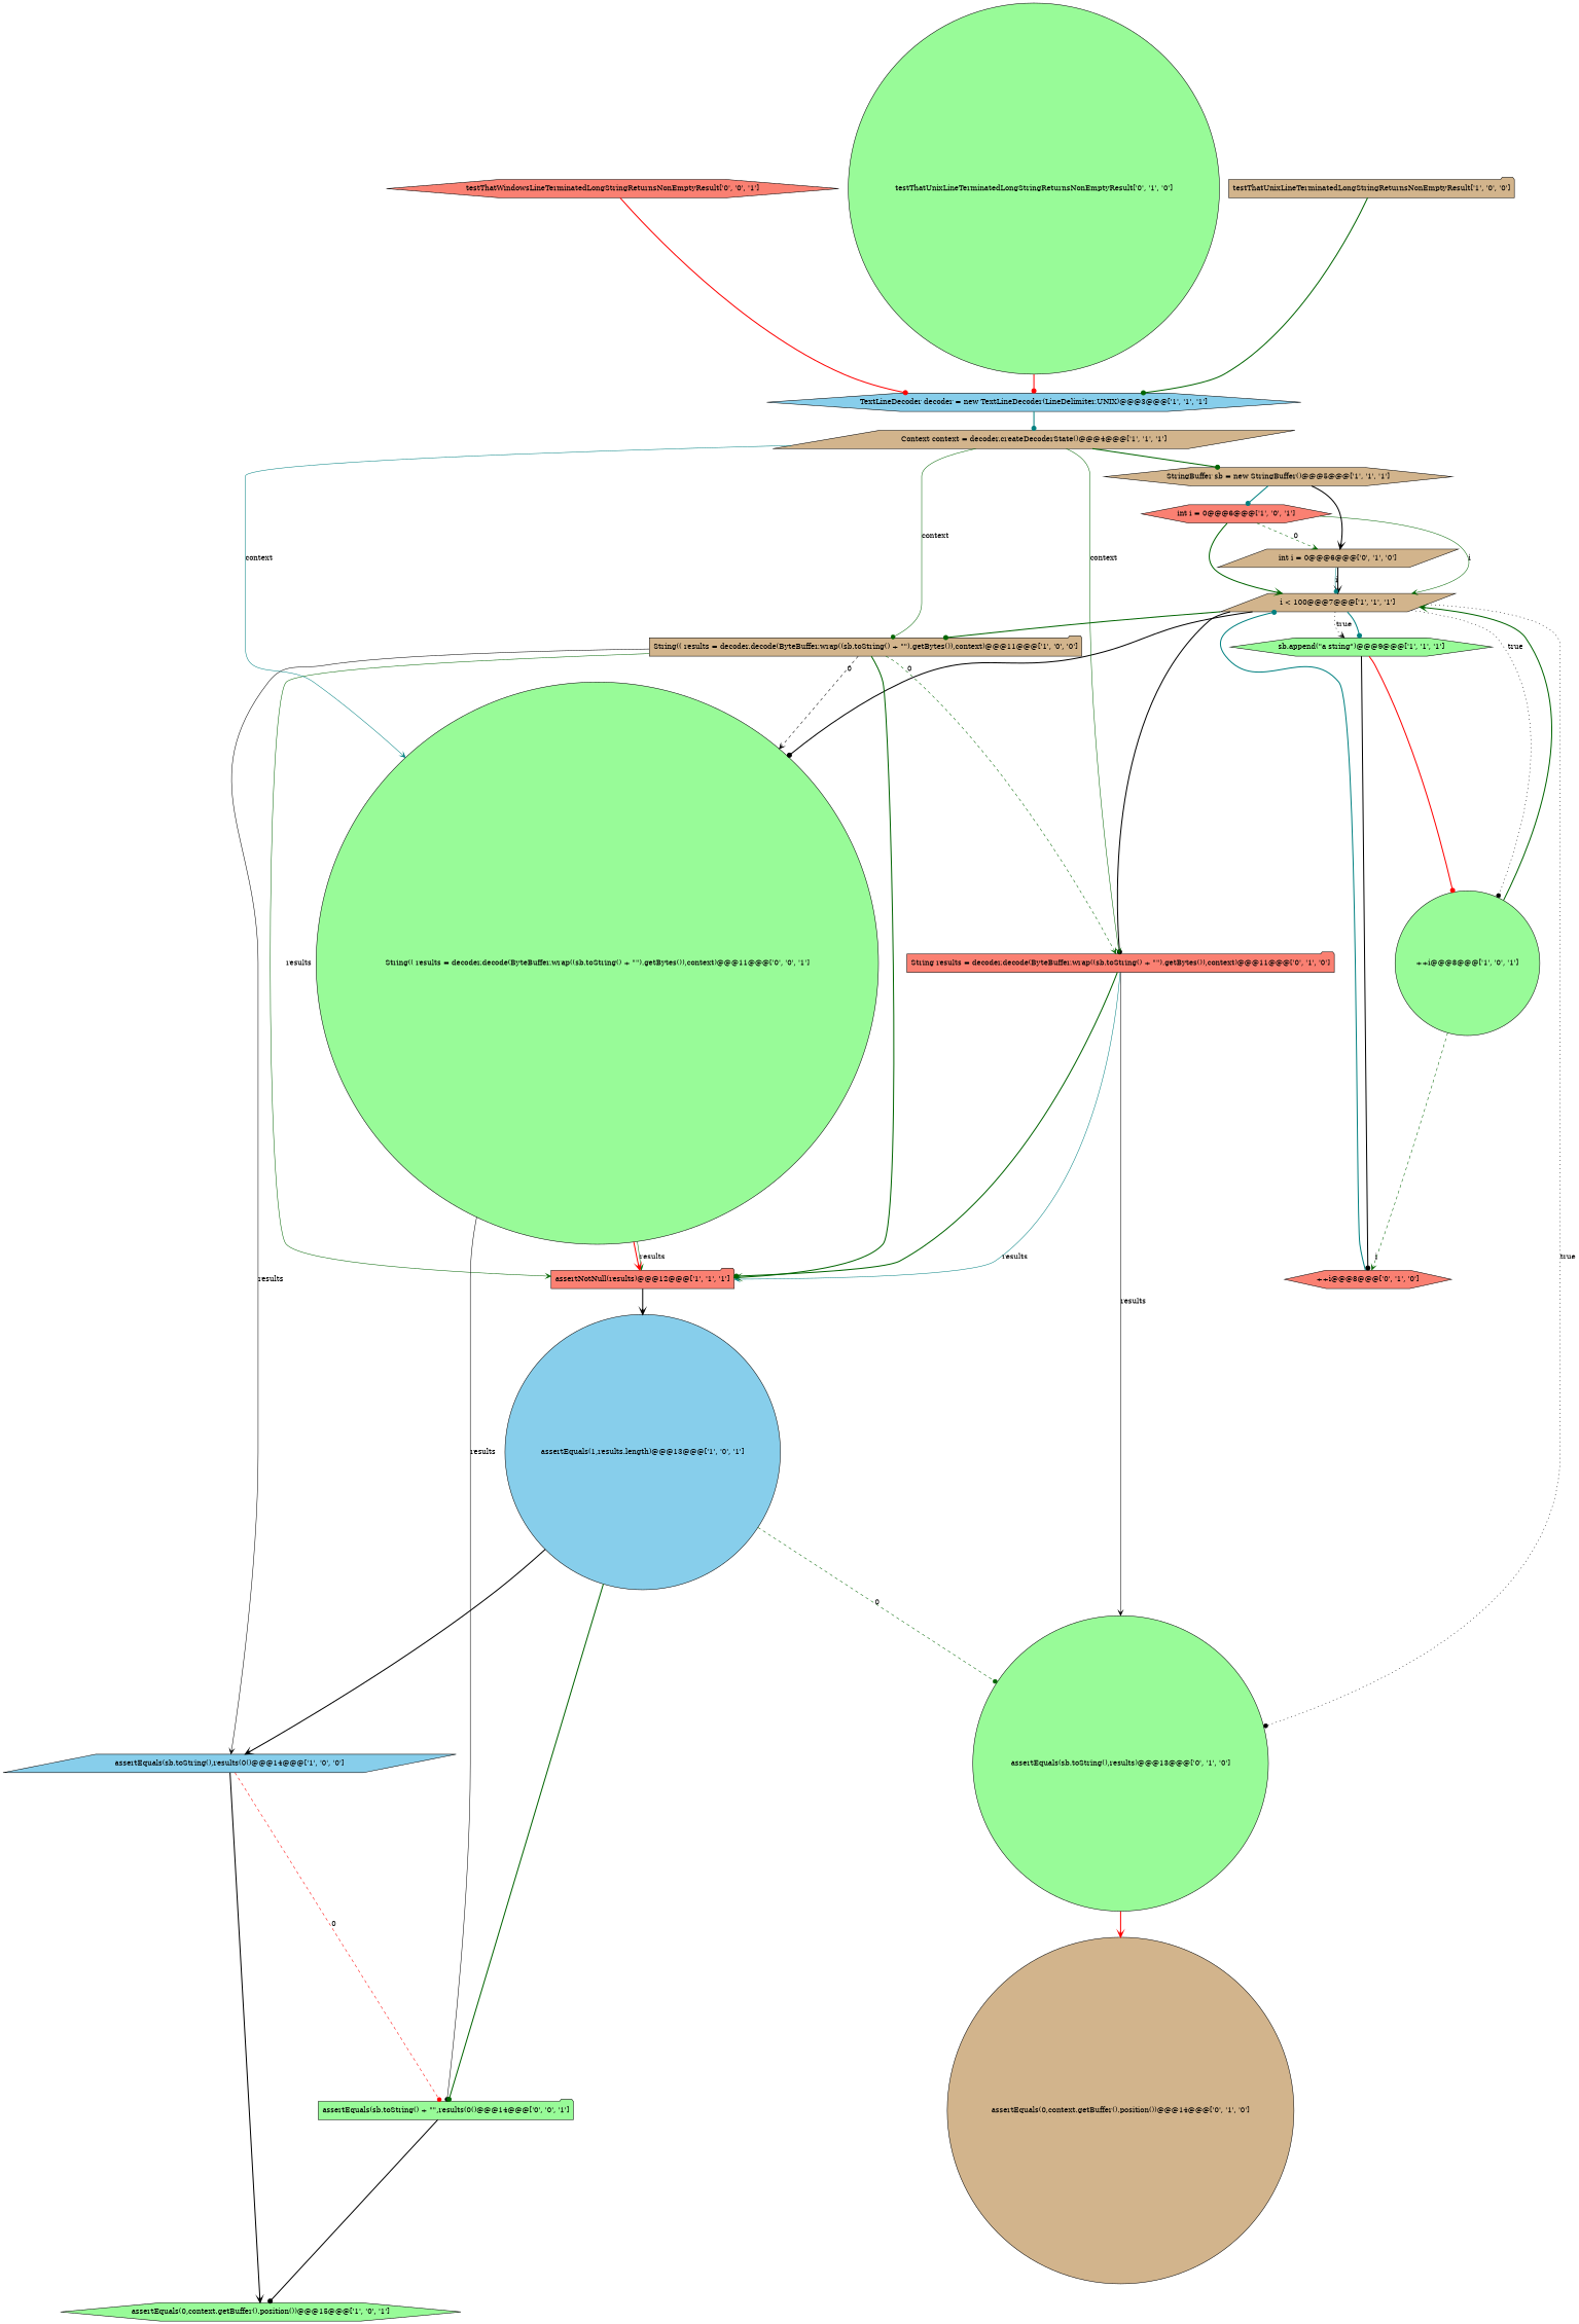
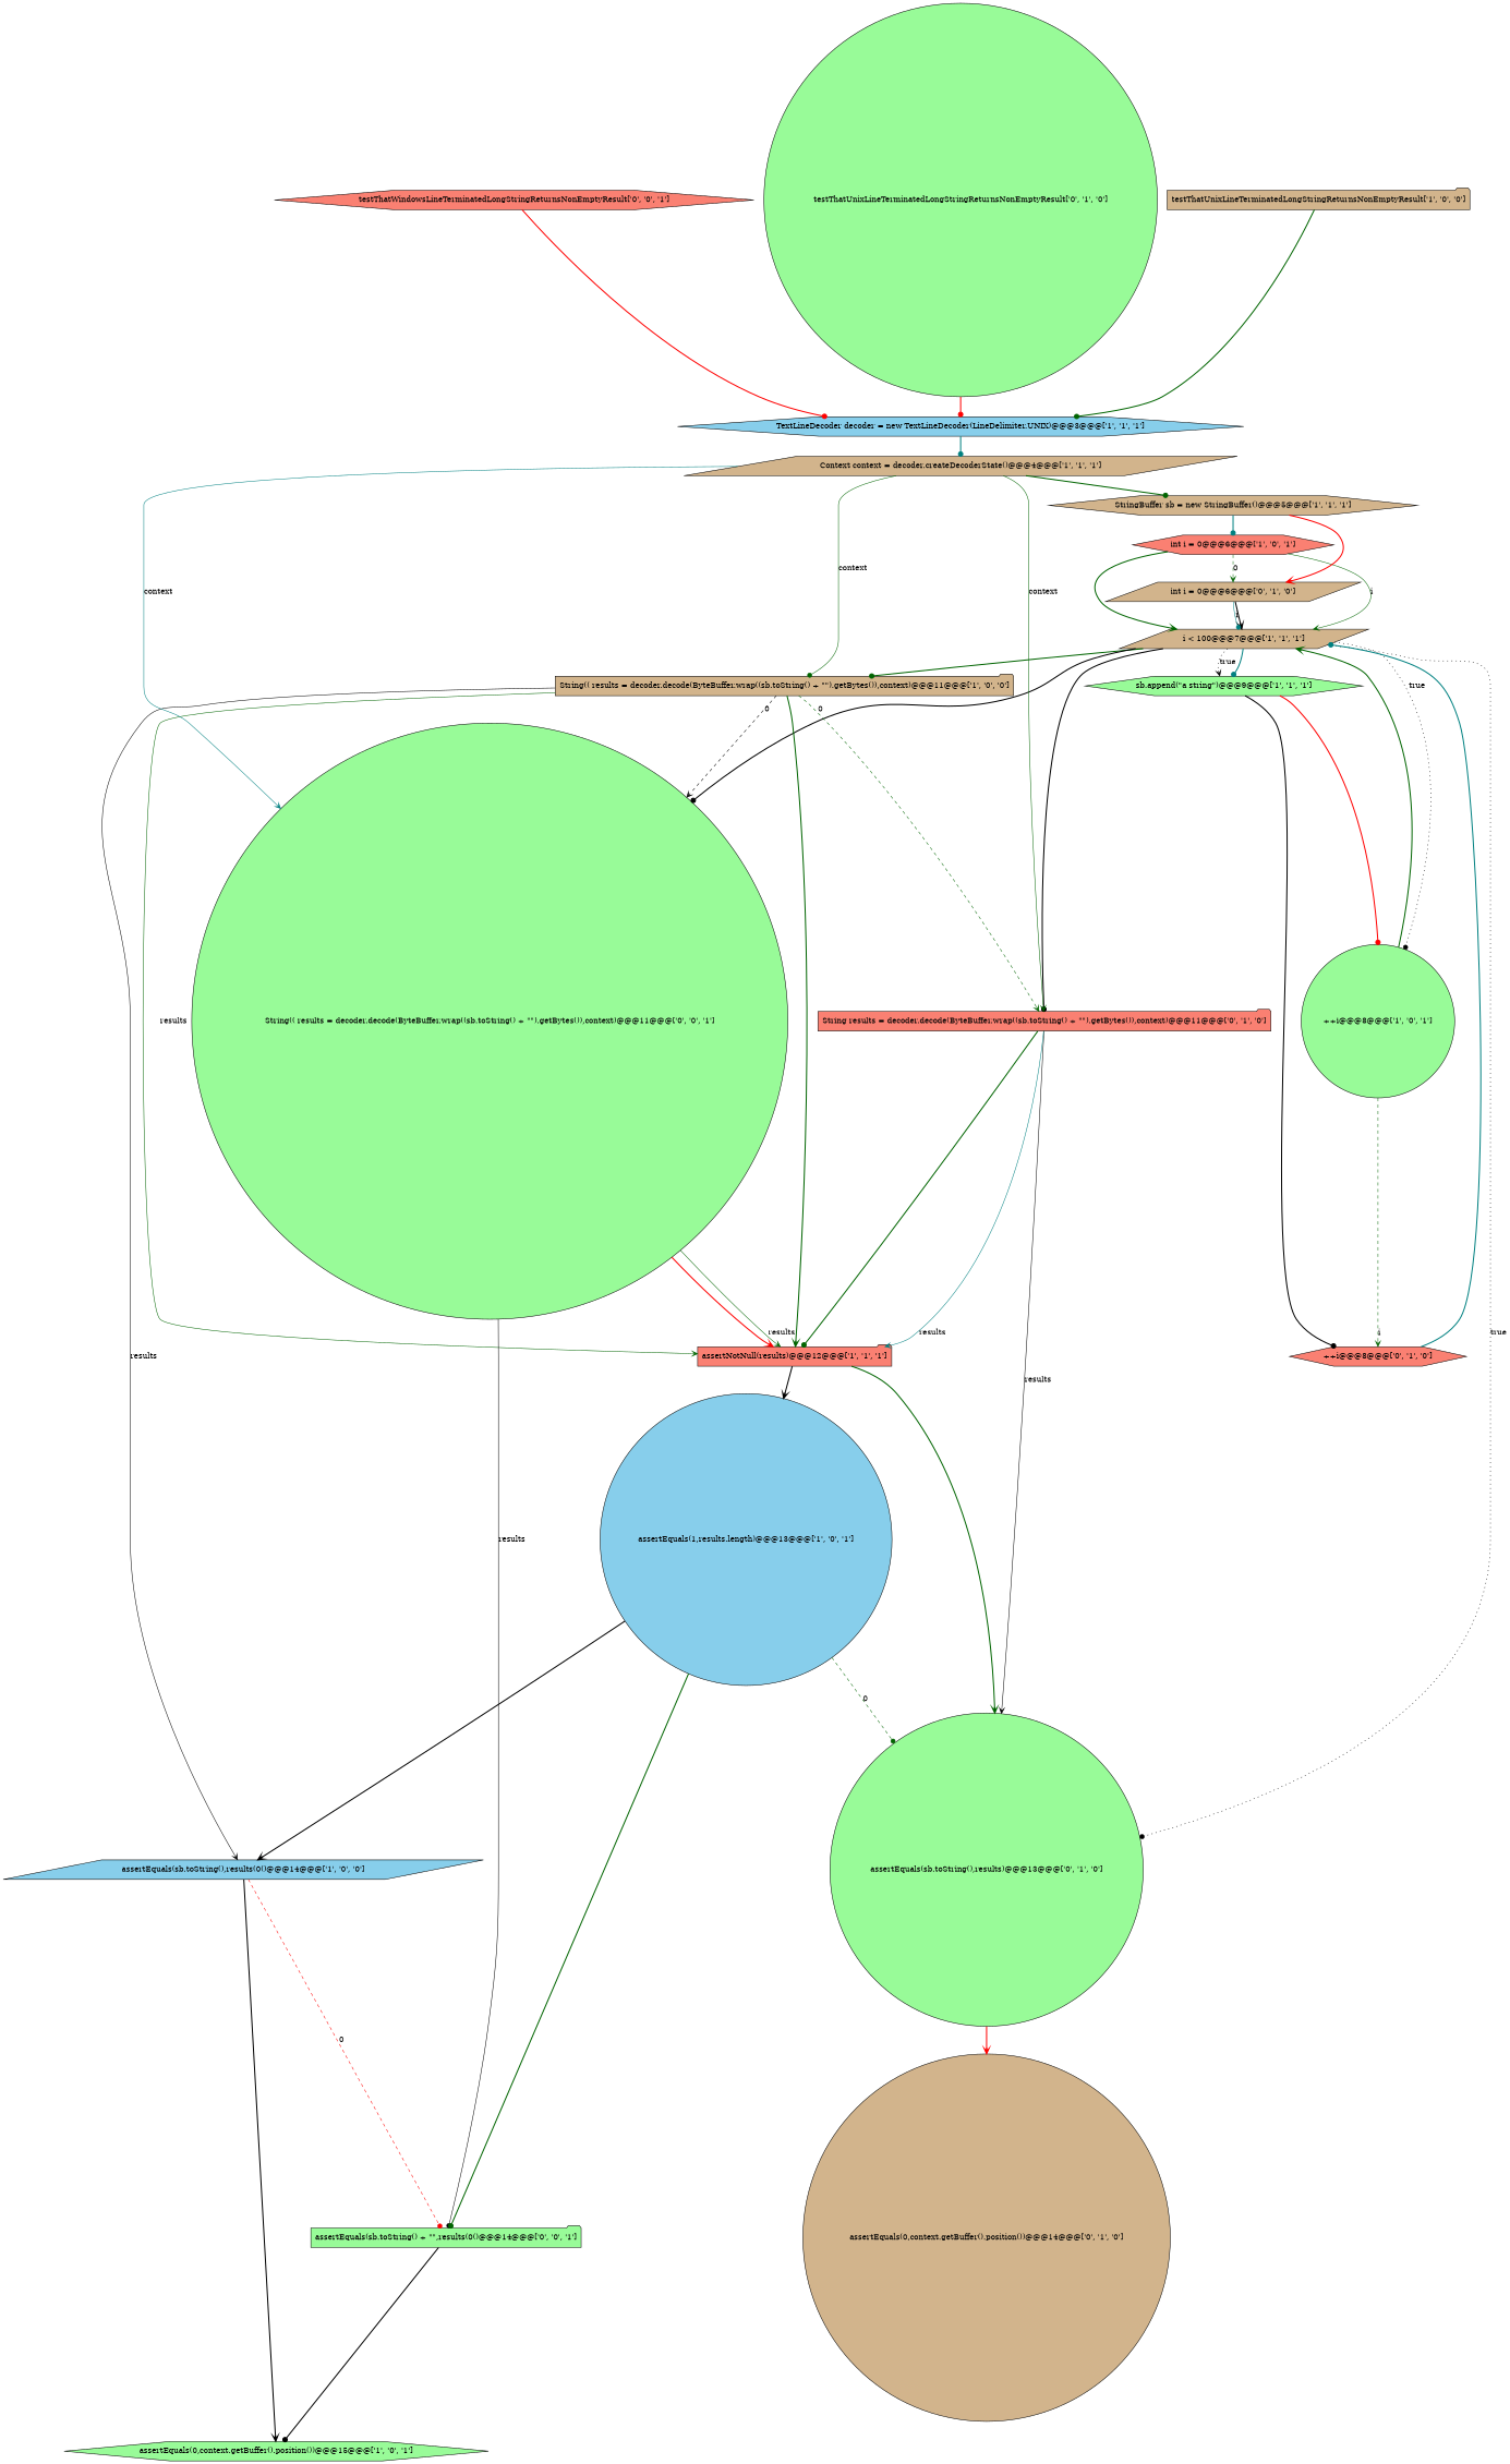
  digraph {
    node [fillcolor=tan shape=hexagon style=filled]
    edge [arrowhead=vee color=darkgreen style=bold]
    n1 [fillcolor=salmon label="int i = 0@@@6@@@['1', '0', '1']"]
    n2 [label="int i = 0@@@6@@@['0', '1', '0']" shape=parallelogram]
    n3 [label="i < 100@@@7@@@['1', '1', '1']" shape=parallelogram]
    n4 [fillcolor=palegreen label="assertEquals(sb.toString(),results)@@@13@@@['0', '1', '0']" shape=circle]
    n5 [label="String(( results = decoder.decode(ByteBuffer.wrap((sb.toString() + \"\").getBytes()),context)@@@11@@@['1', '0', '0']" shape=folder]
    n6 [fillcolor=palegreen label="++i@@@8@@@['1', '0', '1']" shape=circle]
    n7 [fillcolor=palegreen label="sb.append(\"a string\")@@@9@@@['1', '1', '1']"]
    n8 [fillcolor=salmon label="String results = decoder.decode(ByteBuffer.wrap((sb.toString() + \"\").getBytes()),context)@@@11@@@['0', '1', '0']" shape=folder]
    n9 [fillcolor=palegreen label="String(( results = decoder.decode(ByteBuffer.wrap((sb.toString() + \"\").getBytes()),context)@@@11@@@['0', '0', '1']" shape=circle]
    n10 [fillcolor=salmon label="testThatWindowsLineTerminatedLongStringReturnsNonEmptyResult['0', '0', '1']"]
    n11 [fillcolor=skyblue label="TextLineDecoder decoder = new TextLineDecoder(LineDelimiter.UNIX)@@@3@@@['1', '1', '1']"]
    n12 [label="Context context = decoder.createDecoderState()@@@4@@@['1', '1', '1']" shape=parallelogram]
    n13 [label="assertEquals(0,context.getBuffer().position())@@@14@@@['0', '1', '0']" shape=circle]
    n14 [fillcolor=skyblue label="assertEquals(1,results.length)@@@13@@@['1', '0', '1']" shape=circle]
    n15 [fillcolor=palegreen label="assertEquals(sb.toString() + \"\",results(0()@@@14@@@['0', '0', '1']" shape=folder]
    n16 [fillcolor=skyblue label="assertEquals(sb.toString(),results(0()@@@14@@@['1', '0', '0']" shape=parallelogram]
    n17 [fillcolor=palegreen label="assertEquals(0,context.getBuffer().position())@@@15@@@['1', '0', '1']"]
    n18 [fillcolor=salmon label="++i@@@8@@@['0', '1', '0']"]
    n19 [fillcolor=salmon label="assertNotNull(results)@@@12@@@['1', '1', '1']" shape=folder]
    n20 [fillcolor=palegreen label="testThatUnixLineTerminatedLongStringReturnsNonEmptyResult['0', '1', '0']" shape=circle]
    n21 [label="StringBuffer sb = new StringBuffer()@@@5@@@['1', '1', '1']"]
    n22 [label="testThatUnixLineTerminatedLongStringReturnsNonEmptyResult['1', '0', '0']" shape=folder]
    n1 -> n2 [label=0 style=dashed]
    n1 -> n3
    n1 -> n3 [label=i style=solid]
    n2 -> n3 [color=black]
    n2 -> n3 [arrowhead=dot color=teal label=i style=solid]
    n3 -> n4 [arrowhead=dot color=black label=true style=dotted]
    n3 -> n5 [arrowhead=dot]
    n3 -> n6 [arrowhead=dot color=black label=true style=dotted]
    n3 -> n7 [arrowhead=dot color=teal]
    n3 -> n7 [color=black label=true style=dotted]
    n3 -> n8 [arrowhead=dot color=black]
    n3 -> n9 [arrowhead=dot color=black]
    n4 -> n13 [color=red]
    n5 -> n8 [label=0 style=dashed]
    n5 -> n9 [color=black label=0 style=dashed]
    n5 -> n16 [color=black label=results style=solid]
    n5 -> n19
    n5 -> n19 [label=results style=solid]
    n6 -> n3
    n6 -> n18 [label=i style=dashed]
    n7 -> n6 [arrowhead=dot color=red]
    n7 -> n18 [arrowhead=dot color=black]
    n8 -> n4 [color=black label=results style=solid]
    n8 -> n19 [color=teal label=results style=solid]
    n8 -> n19 [arrowhead=dot]
    n9 -> n15 [arrowhead=dot color=black label=results style=solid]
    n9 -> n19 [label=results style=solid]
    n9 -> n19 [color=red]
    n10 -> n11 [arrowhead=dot color=red]
    n11 -> n12 [arrowhead=dot color=teal]
    n12 -> n5 [arrowhead=dot label=context style=solid]
    n12 -> n8 [label=context style=solid]
    n12 -> n9 [color=teal label=context style=solid]
    n12 -> n21 [arrowhead=dot]
    n14 -> n4 [arrowhead=dot label=0 style=dashed]
    n14 -> n15 [arrowhead=dot]
    n14 -> n16 [color=black]
    n15 -> n17 [arrowhead=dot color=black]
    n16 -> n15 [arrowhead=dot color=red label=0 style=dashed]
    n16 -> n17 [color=black]
    n18 -> n3 [arrowhead=dot color=teal]
+   n19 -> n4
    n19 -> n14 [color=black]
    n20 -> n11 [arrowhead=dot color=red]
    n21 -> n1 [arrowhead=dot color=teal]
-   n21 -> n2 [color=black]
+   n21 -> n2 [color=red]
    n22 -> n11 [arrowhead=dot]
  }
